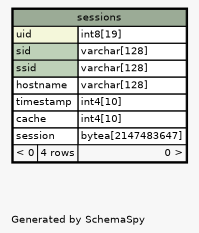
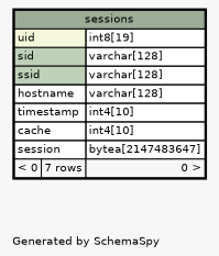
  digraph {
    bgcolor="#f7f7f7"
    fontname="DejaVu Sans"
    fontsize=11
    label="\nGenerated by SchemaSpy"
    labeljust=l
    nodesep=0.18
    rankdir=RL
    ranksep=0.46
-   n1 [fontname="DejaVu Sans" fontsize=11 label=<     <TABLE BORDER="2" CELLBORDER="1" CELLSPACING="0" BGCOLOR="#ffffff">       <TR><TD COLSPAN="3" BGCOLOR="#9bab96" ALIGN="CENTER">sessions</TD></TR>       <TR><TD PORT="uid" COLSPAN="2" BGCOLOR="#f4f7da" ALIGN="LEFT">uid</TD><TD PORT="uid.type" ALIGN="LEFT">int8[19]</TD></TR>       <TR><TD PORT="sid" COLSPAN="2" BGCOLOR="#bed1b8" ALIGN="LEFT">sid</TD><TD PORT="sid.type" ALIGN="LEFT">varchar[128]</TD></TR>       <TR><TD PORT="ssid" COLSPAN="2" BGCOLOR="#bed1b8" ALIGN="LEFT">ssid</TD><TD PORT="ssid.type" ALIGN="LEFT">varchar[128]</TD></TR>       <TR><TD PORT="hostname" COLSPAN="2" ALIGN="LEFT">hostname</TD><TD PORT="hostname.type" ALIGN="LEFT">varchar[128]</TD></TR>       <TR><TD PORT="timestamp" COLSPAN="2" ALIGN="LEFT">timestamp</TD><TD PORT="timestamp.type" ALIGN="LEFT">int4[10]</TD></TR>       <TR><TD PORT="cache" COLSPAN="2" ALIGN="LEFT">cache</TD><TD PORT="cache.type" ALIGN="LEFT">int4[10]</TD></TR>       <TR><TD PORT="session" COLSPAN="2" ALIGN="LEFT">session</TD><TD PORT="session.type" ALIGN="LEFT">bytea[2147483647]</TD></TR>       <TR><TD ALIGN="LEFT" BGCOLOR="#f7f7f7">&lt; 0</TD><TD ALIGN="RIGHT" BGCOLOR="#f7f7f7">4 rows</TD><TD ALIGN="RIGHT" BGCOLOR="#f7f7f7">0 &gt;</TD></TR>     </TABLE>> shape=plaintext]
+   n1 [fontname="DejaVu Sans" fontsize=11 label=<     <TABLE BORDER="2" CELLBORDER="1" CELLSPACING="0" BGCOLOR="#ffffff">       <TR><TD COLSPAN="3" BGCOLOR="#9bab96" ALIGN="CENTER">sessions</TD></TR>       <TR><TD PORT="uid" COLSPAN="2" BGCOLOR="#f4f7da" ALIGN="LEFT">uid</TD><TD PORT="uid.type" ALIGN="LEFT">int8[19]</TD></TR>       <TR><TD PORT="sid" COLSPAN="2" BGCOLOR="#bed1b8" ALIGN="LEFT">sid</TD><TD PORT="sid.type" ALIGN="LEFT">varchar[128]</TD></TR>       <TR><TD PORT="ssid" COLSPAN="2" BGCOLOR="#bed1b8" ALIGN="LEFT">ssid</TD><TD PORT="ssid.type" ALIGN="LEFT">varchar[128]</TD></TR>       <TR><TD PORT="hostname" COLSPAN="2" ALIGN="LEFT">hostname</TD><TD PORT="hostname.type" ALIGN="LEFT">varchar[128]</TD></TR>       <TR><TD PORT="timestamp" COLSPAN="2" ALIGN="LEFT">timestamp</TD><TD PORT="timestamp.type" ALIGN="LEFT">int4[10]</TD></TR>       <TR><TD PORT="cache" COLSPAN="2" ALIGN="LEFT">cache</TD><TD PORT="cache.type" ALIGN="LEFT">int4[10]</TD></TR>       <TR><TD PORT="session" COLSPAN="2" ALIGN="LEFT">session</TD><TD PORT="session.type" ALIGN="LEFT">bytea[2147483647]</TD></TR>       <TR><TD ALIGN="LEFT" BGCOLOR="#f7f7f7">&lt; 0</TD><TD ALIGN="RIGHT" BGCOLOR="#f7f7f7">7 rows</TD><TD ALIGN="RIGHT" BGCOLOR="#f7f7f7">0 &gt;</TD></TR>     </TABLE>> shape=plaintext]
  }
